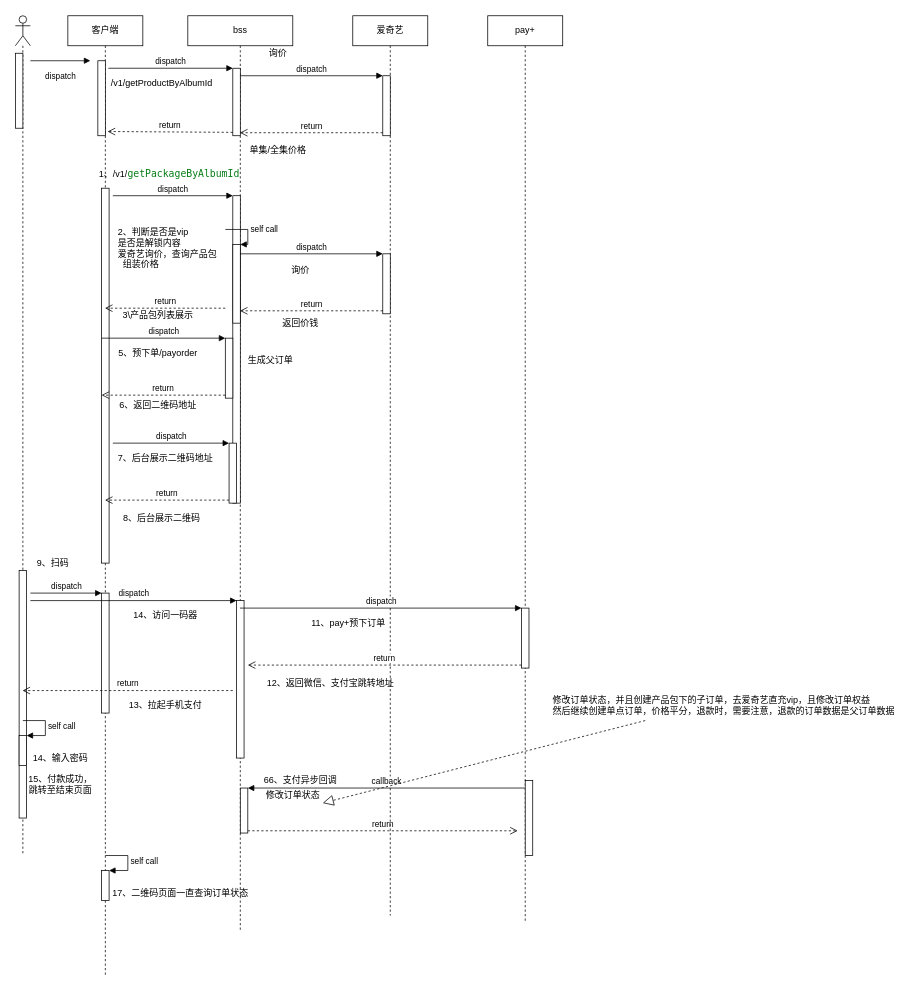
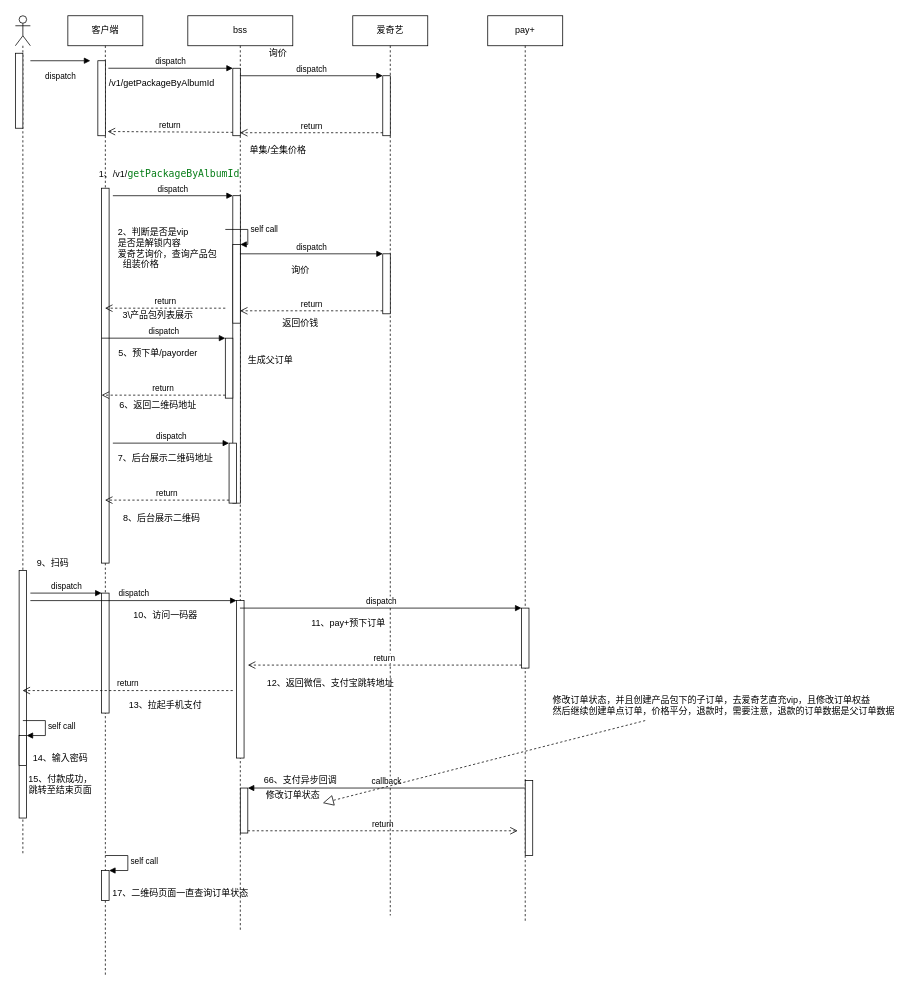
  <mxCell id="0" />
  <mxCell id="1" parent="0" />
  <mxCell id="2" value="bss" style="shape=umlLifeline;perimeter=lifelinePerimeter;whiteSpace=wrap;html=1;container=1;collapsible=0;recursiveResize=0;outlineConnect=0;" parent="1" vertex="1"><mxGeometry x="250" y="20" width="140" height="1220" as="geometry" /></mxCell>
  <mxCell id="3" value="" style="html=1;points=[];perimeter=orthogonalPerimeter;" parent="2" vertex="1"><mxGeometry x="60" y="70" width="10" height="90" as="geometry" /></mxCell>
- <mxCell id="4" value="/v1/getProductByAlbumId" style="text;html=1;align=center;verticalAlign=middle;resizable=0;points=[];autosize=1;strokeColor=none;fillColor=none;" parent="2" vertex="1"><mxGeometry x="-110" y="80" width="150" height="20" as="geometry" /></mxCell>
+ <mxCell id="4" value="/v1/getPackageByAlbumId" style="text;html=1;align=center;verticalAlign=middle;resizable=0;points=[];autosize=1;strokeColor=none;fillColor=none;" parent="2" vertex="1"><mxGeometry x="-110" y="80" width="150" height="20" as="geometry" /></mxCell>
  <mxCell id="5" value="" style="html=1;points=[];perimeter=orthogonalPerimeter;" parent="2" vertex="1"><mxGeometry x="60" y="240" width="10" height="410" as="geometry" /></mxCell>
  <mxCell id="6" value="dispatch" style="html=1;verticalAlign=bottom;endArrow=block;entryX=0;entryY=0;" parent="2" target="5" edge="1"><mxGeometry relative="1" as="geometry"><mxPoint x="-100" y="240" as="sourcePoint" /></mxGeometry></mxCell>
  <mxCell id="7" value="" style="html=1;points=[];perimeter=orthogonalPerimeter;" parent="2" vertex="1"><mxGeometry x="60" y="305" width="10" height="105" as="geometry" /></mxCell>
  <mxCell id="8" value="self call" style="edgeStyle=orthogonalEdgeStyle;html=1;align=left;spacingLeft=2;endArrow=block;rounded=0;entryX=1;entryY=0;" parent="2" target="7" edge="1"><mxGeometry relative="1" as="geometry"><mxPoint x="50" y="285" as="sourcePoint" /><Array as="points"><mxPoint x="80" y="285" /></Array></mxGeometry></mxCell>
  <mxCell id="9" value="" style="html=1;points=[];perimeter=orthogonalPerimeter;" parent="2" vertex="1"><mxGeometry x="50" y="430" width="10" height="80" as="geometry" /></mxCell>
  <mxCell id="10" value="" style="html=1;points=[];perimeter=orthogonalPerimeter;" parent="2" vertex="1"><mxGeometry x="55" y="570" width="10" height="80" as="geometry" /></mxCell>
  <mxCell id="11" value="dispatch" style="html=1;verticalAlign=bottom;endArrow=block;entryX=0;entryY=0;" parent="2" target="10" edge="1"><mxGeometry relative="1" as="geometry"><mxPoint x="-100" y="570" as="sourcePoint" /></mxGeometry></mxCell>
  <mxCell id="12" value="生成父订单" style="text;html=1;align=center;verticalAlign=middle;resizable=0;points=[];autosize=1;strokeColor=none;fillColor=none;" parent="2" vertex="1"><mxGeometry x="70" y="450" width="80" height="20" as="geometry" /></mxCell>
  <mxCell id="13" value="" style="html=1;points=[];perimeter=orthogonalPerimeter;" parent="2" vertex="1"><mxGeometry x="65" y="780" width="10" height="210" as="geometry" /></mxCell>
  <mxCell id="14" value="" style="html=1;points=[];perimeter=orthogonalPerimeter;" parent="2" vertex="1"><mxGeometry x="70" y="1030" width="10" height="60" as="geometry" /></mxCell>
  <mxCell id="15" value="return" style="html=1;verticalAlign=bottom;endArrow=open;dashed=1;endSize=8;exitX=1;exitY=0.95;" parent="2" source="14" edge="1"><mxGeometry relative="1" as="geometry"><mxPoint x="440" y="1087" as="targetPoint" /></mxGeometry></mxCell>
  <mxCell id="16" value="爱奇艺" style="shape=umlLifeline;perimeter=lifelinePerimeter;whiteSpace=wrap;html=1;container=1;collapsible=0;recursiveResize=0;outlineConnect=0;" parent="1" vertex="1"><mxGeometry x="470" y="20" width="100" height="1200" as="geometry" /></mxCell>
  <mxCell id="17" value="" style="html=1;points=[];perimeter=orthogonalPerimeter;" parent="16" vertex="1"><mxGeometry x="40" y="80" width="10" height="80" as="geometry" /></mxCell>
  <mxCell id="18" value="" style="html=1;points=[];perimeter=orthogonalPerimeter;" parent="16" vertex="1"><mxGeometry x="40" y="317.5" width="10" height="80" as="geometry" /></mxCell>
  <mxCell id="19" value="dispatch" style="html=1;verticalAlign=bottom;endArrow=block;entryX=0;entryY=0;" parent="1" source="2" target="17" edge="1"><mxGeometry relative="1" as="geometry"><mxPoint x="440" y="100" as="sourcePoint" /></mxGeometry></mxCell>
  <mxCell id="20" value="return" style="html=1;verticalAlign=bottom;endArrow=open;dashed=1;endSize=8;exitX=0;exitY=0.95;" parent="1" source="17" target="2" edge="1"><mxGeometry relative="1" as="geometry"><mxPoint x="440" y="176" as="targetPoint" /></mxGeometry></mxCell>
  <mxCell id="21" value="单集/全集价格" style="text;html=1;align=center;verticalAlign=middle;resizable=0;points=[];autosize=1;strokeColor=none;fillColor=none;" parent="1" vertex="1"><mxGeometry x="325" y="190" width="90" height="20" as="geometry" /></mxCell>
  <mxCell id="22" value="" style="shape=umlLifeline;participant=umlActor;perimeter=lifelinePerimeter;whiteSpace=wrap;html=1;container=1;collapsible=0;recursiveResize=0;verticalAlign=top;spacingTop=36;outlineConnect=0;" parent="1" vertex="1"><mxGeometry x="20" y="20" width="20" height="1120" as="geometry" /></mxCell>
  <mxCell id="23" value="" style="html=1;points=[];perimeter=orthogonalPerimeter;" parent="22" vertex="1"><mxGeometry y="50" width="10" height="100" as="geometry" /></mxCell>
  <mxCell id="24" value="" style="html=1;points=[];perimeter=orthogonalPerimeter;" parent="22" vertex="1"><mxGeometry x="5" y="740" width="10" height="330" as="geometry" /></mxCell>
  <mxCell id="25" value="" style="html=1;points=[];perimeter=orthogonalPerimeter;" parent="22" vertex="1"><mxGeometry x="5" y="960" width="10" height="40" as="geometry" /></mxCell>
  <mxCell id="26" value="self call" style="edgeStyle=orthogonalEdgeStyle;html=1;align=left;spacingLeft=2;endArrow=block;rounded=0;entryX=1;entryY=0;" parent="22" target="25" edge="1"><mxGeometry relative="1" as="geometry"><mxPoint x="10" y="940" as="sourcePoint" /><Array as="points"><mxPoint x="40" y="940" /></Array></mxGeometry></mxCell>
  <mxCell id="27" value="dispatch" style="html=1;verticalAlign=bottom;endArrow=block;entryX=0;entryY=0;" parent="1" target="3" edge="1"><mxGeometry relative="1" as="geometry"><mxPoint x="144" y="90" as="sourcePoint" /></mxGeometry></mxCell>
  <mxCell id="28" value="return" style="html=1;verticalAlign=bottom;endArrow=open;dashed=1;endSize=8;exitX=0;exitY=0.95;entryX=1.3;entryY=0.944;entryDx=0;entryDy=0;entryPerimeter=0;" parent="1" source="3" target="31" edge="1"><mxGeometry relative="1" as="geometry"><mxPoint x="220" y="175" as="targetPoint" /></mxGeometry></mxCell>
  <mxCell id="29" value="询价" style="text;html=1;align=center;verticalAlign=middle;resizable=0;points=[];autosize=1;strokeColor=none;fillColor=none;" parent="1" vertex="1"><mxGeometry x="350" y="60" width="40" height="20" as="geometry" /></mxCell>
  <mxCell id="30" value="客户端" style="shape=umlLifeline;perimeter=lifelinePerimeter;whiteSpace=wrap;html=1;container=1;collapsible=0;recursiveResize=0;outlineConnect=0;" parent="1" vertex="1"><mxGeometry x="90" y="20" width="100" height="1280" as="geometry" /></mxCell>
  <mxCell id="31" value="" style="html=1;points=[];perimeter=orthogonalPerimeter;" parent="30" vertex="1"><mxGeometry x="40" y="60" width="10" height="100" as="geometry" /></mxCell>
  <mxCell id="32" value="dispatch" style="html=1;verticalAlign=bottom;endArrow=block;" parent="30" edge="1"><mxGeometry y="-30" width="80" relative="1" as="geometry"><mxPoint x="-50" y="60" as="sourcePoint" /><mxPoint x="30" y="60" as="targetPoint" /><mxPoint as="offset" /></mxGeometry></mxCell>
  <mxCell id="33" value="" style="html=1;points=[];perimeter=orthogonalPerimeter;" parent="30" vertex="1"><mxGeometry x="45" y="230" width="10" height="500" as="geometry" /></mxCell>
  <mxCell id="34" value="" style="html=1;points=[];perimeter=orthogonalPerimeter;" parent="30" vertex="1"><mxGeometry x="45" y="770" width="10" height="160" as="geometry" /></mxCell>
  <mxCell id="35" value="dispatch" style="html=1;verticalAlign=bottom;endArrow=block;entryX=0;entryY=0;" parent="30" target="34" edge="1"><mxGeometry relative="1" as="geometry"><mxPoint x="-50" y="770" as="sourcePoint" /></mxGeometry></mxCell>
  <mxCell id="36" value="return" style="html=1;verticalAlign=bottom;endArrow=open;dashed=1;endSize=8;" parent="30" target="22" edge="1"><mxGeometry relative="1" as="geometry"><mxPoint x="220" y="900" as="sourcePoint" /><mxPoint x="55" y="900" as="targetPoint" /></mxGeometry></mxCell>
  <mxCell id="37" value="" style="html=1;points=[];perimeter=orthogonalPerimeter;" parent="30" vertex="1"><mxGeometry x="45" y="1140" width="10" height="40" as="geometry" /></mxCell>
  <mxCell id="38" value="self call" style="edgeStyle=orthogonalEdgeStyle;html=1;align=left;spacingLeft=2;endArrow=block;rounded=0;entryX=1;entryY=0;" parent="30" target="37" edge="1"><mxGeometry relative="1" as="geometry"><mxPoint x="50" y="1120" as="sourcePoint" /><Array as="points"><mxPoint x="80" y="1120" /></Array></mxGeometry></mxCell>
  <mxCell id="39" value="1、/v1/&lt;span style=&quot;color: rgb(6 , 125 , 23) ; background-color: rgb(255 , 255 , 255) ; font-family: &amp;#34;jetbrains mono&amp;#34; , monospace ; font-size: 9.8pt&quot;&gt;getPackageByAlbumId&lt;/span&gt;" style="text;html=1;align=center;verticalAlign=middle;resizable=0;points=[];autosize=1;strokeColor=none;fillColor=none;" parent="1" vertex="1"><mxGeometry x="130" y="220" width="190" height="20" as="geometry" /></mxCell>
  <mxCell id="40" value="2、判断是否是vip&lt;br&gt;是否是解锁内容&lt;br&gt;爱奇艺询价，查询产品包&lt;br&gt;&amp;nbsp; 组装价格&lt;br&gt;" style="text;html=1;align=left;verticalAlign=middle;resizable=0;points=[];autosize=1;strokeColor=none;fillColor=none;" parent="1" vertex="1"><mxGeometry x="155" y="300" width="150" height="60" as="geometry" /></mxCell>
  <mxCell id="41" value="return" style="html=1;verticalAlign=bottom;endArrow=open;dashed=1;endSize=8;" parent="1" target="30" edge="1"><mxGeometry relative="1" as="geometry"><mxPoint x="300" y="410" as="sourcePoint" /><mxPoint x="220" y="410" as="targetPoint" /></mxGeometry></mxCell>
  <mxCell id="42" value="3\产品包列表展示" style="text;html=1;align=center;verticalAlign=middle;resizable=0;points=[];autosize=1;strokeColor=none;fillColor=none;" parent="1" vertex="1"><mxGeometry x="155" y="410" width="110" height="20" as="geometry" /></mxCell>
  <mxCell id="43" value="dispatch" style="html=1;verticalAlign=bottom;endArrow=block;entryX=0;entryY=0;" parent="1" target="9" edge="1"><mxGeometry relative="1" as="geometry"><mxPoint x="135" y="450" as="sourcePoint" /></mxGeometry></mxCell>
  <mxCell id="44" value="return" style="html=1;verticalAlign=bottom;endArrow=open;dashed=1;endSize=8;exitX=0;exitY=0.95;" parent="1" source="9" edge="1"><mxGeometry relative="1" as="geometry"><mxPoint x="135" y="526" as="targetPoint" /></mxGeometry></mxCell>
  <mxCell id="45" value="5、预下单/payorder" style="text;html=1;align=center;verticalAlign=middle;resizable=0;points=[];autosize=1;strokeColor=none;fillColor=none;" parent="1" vertex="1"><mxGeometry x="150" y="460" width="120" height="20" as="geometry" /></mxCell>
  <mxCell id="46" value="6、返回二维码地址" style="text;html=1;align=center;verticalAlign=middle;resizable=0;points=[];autosize=1;strokeColor=none;fillColor=none;" parent="1" vertex="1"><mxGeometry x="150" y="530" width="120" height="20" as="geometry" /></mxCell>
  <mxCell id="47" value="return" style="html=1;verticalAlign=bottom;endArrow=open;dashed=1;endSize=8;exitX=0;exitY=0.95;" parent="1" source="10" target="30" edge="1"><mxGeometry relative="1" as="geometry"><mxPoint x="220" y="666" as="targetPoint" /></mxGeometry></mxCell>
  <mxCell id="48" value="8、后台展示二维码" style="text;html=1;align=center;verticalAlign=middle;resizable=0;points=[];autosize=1;strokeColor=none;fillColor=none;" parent="1" vertex="1"><mxGeometry x="155" y="680" width="120" height="20" as="geometry" /></mxCell>
  <mxCell id="49" value="7、后台展示二维码地址" style="text;html=1;align=center;verticalAlign=middle;resizable=0;points=[];autosize=1;strokeColor=none;fillColor=none;" parent="1" vertex="1"><mxGeometry x="150" y="600" width="140" height="20" as="geometry" /></mxCell>
  <mxCell id="50" value="dispatch" style="html=1;verticalAlign=bottom;endArrow=block;entryX=0;entryY=0;" parent="1" source="2" target="18" edge="1"><mxGeometry relative="1" as="geometry"><mxPoint x="440" y="337.5" as="sourcePoint" /></mxGeometry></mxCell>
  <mxCell id="51" value="return" style="html=1;verticalAlign=bottom;endArrow=open;dashed=1;endSize=8;exitX=0;exitY=0.95;" parent="1" source="18" target="2" edge="1"><mxGeometry relative="1" as="geometry"><mxPoint x="440" y="413.5" as="targetPoint" /></mxGeometry></mxCell>
  <mxCell id="52" value="询价" style="text;html=1;align=center;verticalAlign=middle;resizable=0;points=[];autosize=1;strokeColor=none;fillColor=none;" parent="1" vertex="1"><mxGeometry x="380" y="350" width="40" height="20" as="geometry" /></mxCell>
  <mxCell id="53" value="返回价钱" style="text;html=1;align=center;verticalAlign=middle;resizable=0;points=[];autosize=1;strokeColor=none;fillColor=none;" parent="1" vertex="1"><mxGeometry x="370" y="420" width="60" height="20" as="geometry" /></mxCell>
  <mxCell id="54" value="9、扫码" style="text;html=1;align=center;verticalAlign=middle;resizable=0;points=[];autosize=1;strokeColor=none;fillColor=none;" parent="1" vertex="1"><mxGeometry x="40" y="740" width="60" height="20" as="geometry" /></mxCell>
  <mxCell id="55" value="dispatch" style="html=1;verticalAlign=bottom;endArrow=block;entryX=0;entryY=0;" parent="1" target="13" edge="1"><mxGeometry relative="1" as="geometry"><mxPoint x="40" y="800" as="sourcePoint" /></mxGeometry></mxCell>
- <mxCell id="56" value="14、访问一码器" style="text;html=1;align=center;verticalAlign=middle;resizable=0;points=[];autosize=1;strokeColor=none;fillColor=none;" parent="1" vertex="1"><mxGeometry x="170" y="810" width="100" height="20" as="geometry" /></mxCell>
+ <mxCell id="56" value="10、访问一码器" style="text;html=1;align=center;verticalAlign=middle;resizable=0;points=[];autosize=1;strokeColor=none;fillColor=none;" parent="1" vertex="1"><mxGeometry x="170" y="810" width="100" height="20" as="geometry" /></mxCell>
  <mxCell id="57" value="pay+" style="shape=umlLifeline;perimeter=lifelinePerimeter;whiteSpace=wrap;html=1;container=1;collapsible=0;recursiveResize=0;outlineConnect=0;" parent="1" vertex="1"><mxGeometry x="650" y="20" width="100" height="1210" as="geometry" /></mxCell>
  <mxCell id="58" value="" style="html=1;points=[];perimeter=orthogonalPerimeter;" parent="57" vertex="1"><mxGeometry x="45" y="790" width="10" height="80" as="geometry" /></mxCell>
  <mxCell id="59" value="return" style="html=1;verticalAlign=bottom;endArrow=open;dashed=1;endSize=8;exitX=0;exitY=0.95;" parent="57" source="58" edge="1"><mxGeometry relative="1" as="geometry"><mxPoint x="-320" y="866" as="targetPoint" /></mxGeometry></mxCell>
  <mxCell id="60" value="" style="html=1;points=[];perimeter=orthogonalPerimeter;" parent="57" vertex="1"><mxGeometry x="50" y="1020" width="10" height="100" as="geometry" /></mxCell>
  <mxCell id="61" value="dispatch" style="html=1;verticalAlign=bottom;endArrow=block;entryX=0;entryY=0;" parent="1" source="2" target="58" edge="1"><mxGeometry relative="1" as="geometry"><mxPoint x="625" y="810" as="sourcePoint" /></mxGeometry></mxCell>
  <mxCell id="62" value="11、pay+预下订单" style="text;html=1;align=center;verticalAlign=middle;resizable=0;points=[];autosize=1;strokeColor=none;fillColor=none;" parent="1" vertex="1"><mxGeometry x="409" y="820" width="110" height="20" as="geometry" /></mxCell>
  <mxCell id="63" value="12、返回微信、支付宝跳转地址" style="text;html=1;align=center;verticalAlign=middle;resizable=0;points=[];autosize=1;strokeColor=none;fillColor=none;" parent="1" vertex="1"><mxGeometry x="350" y="900" width="180" height="20" as="geometry" /></mxCell>
  <mxCell id="64" value="13、拉起手机支付" style="text;html=1;align=center;verticalAlign=middle;resizable=0;points=[];autosize=1;strokeColor=none;fillColor=none;" parent="1" vertex="1"><mxGeometry x="165" y="930" width="110" height="20" as="geometry" /></mxCell>
  <mxCell id="65" value="14、输入密码" style="text;html=1;align=center;verticalAlign=middle;resizable=0;points=[];autosize=1;strokeColor=none;fillColor=none;" parent="1" vertex="1"><mxGeometry x="35" y="1000" width="90" height="20" as="geometry" /></mxCell>
  <mxCell id="66" value="15、付款成功，&lt;br&gt;跳转至结束页面" style="text;html=1;align=center;verticalAlign=middle;resizable=0;points=[];autosize=1;strokeColor=none;fillColor=none;" parent="1" vertex="1"><mxGeometry x="30" y="1030" width="100" height="30" as="geometry" /></mxCell>
  <mxCell id="67" value="callback" style="html=1;verticalAlign=bottom;endArrow=block;entryX=1;entryY=0;" parent="1" source="57" target="14" edge="1"><mxGeometry relative="1" as="geometry"><mxPoint x="390" y="1050" as="sourcePoint" /></mxGeometry></mxCell>
  <mxCell id="68" value="66、支付异步回调" style="text;html=1;align=center;verticalAlign=middle;resizable=0;points=[];autosize=1;strokeColor=none;fillColor=none;" parent="1" vertex="1"><mxGeometry x="345" y="1030" width="110" height="20" as="geometry" /></mxCell>
  <mxCell id="69" value="修改订单状态" style="text;html=1;align=center;verticalAlign=middle;resizable=0;points=[];autosize=1;strokeColor=none;fillColor=none;" parent="1" vertex="1"><mxGeometry x="345" y="1050" width="90" height="20" as="geometry" /></mxCell>
  <mxCell id="70" value="" style="endArrow=block;dashed=1;endFill=0;endSize=12;html=1;" parent="1" edge="1"><mxGeometry width="160" relative="1" as="geometry"><mxPoint x="860" y="960" as="sourcePoint" /><mxPoint x="430" y="1070" as="targetPoint" /></mxGeometry></mxCell>
  <mxCell id="71" value="修改订单状态，并且创建产品包下的子订单，去爱奇艺直充vip，且修改订单权益&lt;br&gt;然后继续创建单点订单，价格平分，退款时，需要注意，退款的订单数据是父订单数据" style="text;html=1;align=left;verticalAlign=middle;resizable=0;points=[];autosize=1;strokeColor=none;fillColor=none;" parent="1" vertex="1"><mxGeometry x="735" y="925" width="470" height="30" as="geometry" /></mxCell>
  <mxCell id="72" value="17、二维码页面一直查询订单状态" style="text;html=1;align=center;verticalAlign=middle;resizable=0;points=[];autosize=1;strokeColor=none;fillColor=none;" parent="1" vertex="1"><mxGeometry x="140" y="1180" width="200" height="20" as="geometry" /></mxCell>
